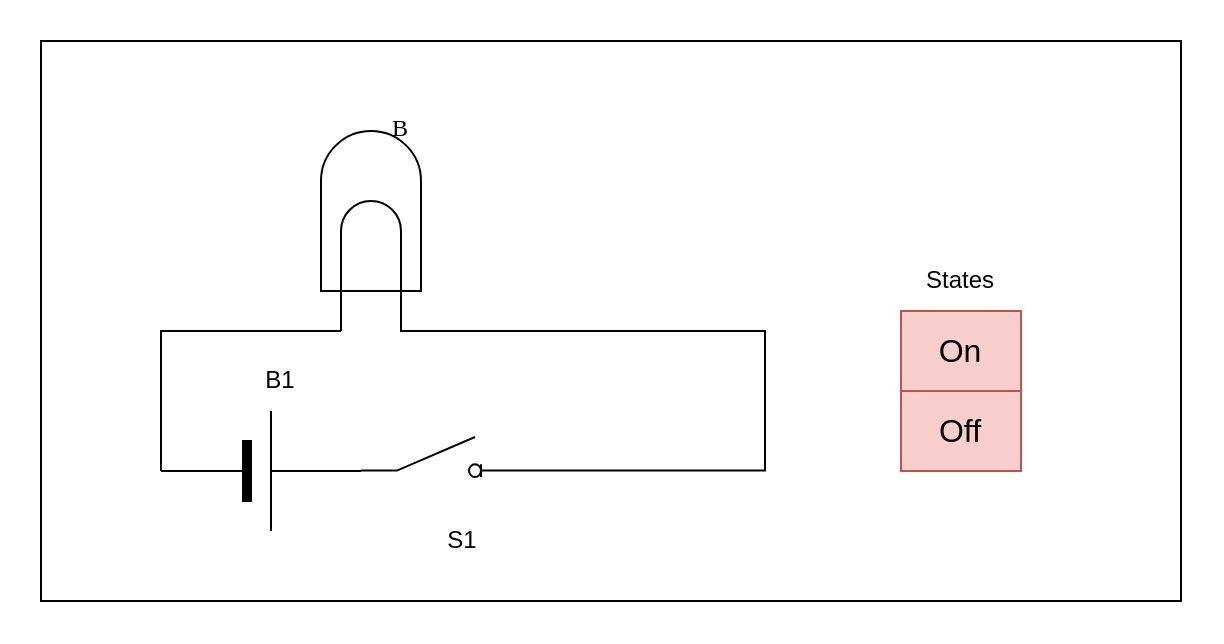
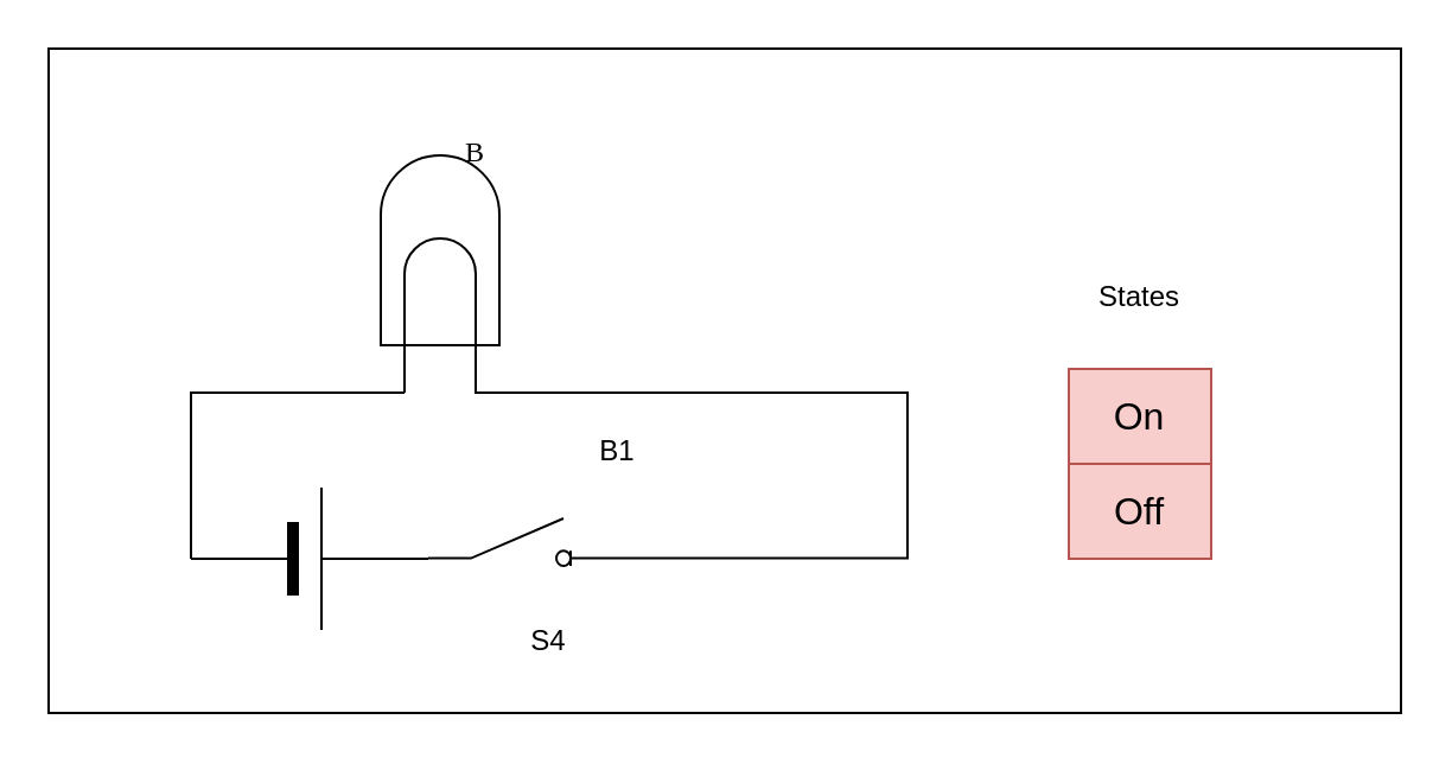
  <mxCell id="0" />
  <mxCell id="1" parent="0" />
  <mxCell id="2" value="" style="rounded=0;whiteSpace=wrap;html=1;" vertex="1" parent="1"><mxGeometry x="20" y="20" width="570" height="280" as="geometry" /></mxCell>
  <mxCell id="3" style="edgeStyle=orthogonalEdgeStyle;rounded=0;html=1;exitX=0;exitY=0.5;exitPerimeter=0;labelBackgroundColor=none;startArrow=none;startFill=0;startSize=5;endArrow=none;endFill=0;endSize=5;jettySize=auto;orthogonalLoop=1;strokeWidth=1;fontFamily=Verdana;fontSize=12" parent="1" edge="1"><mxGeometry relative="1" as="geometry"><Array as="points"><mxPoint x="122" y="285" /></Array><mxPoint x="162" y="285" as="sourcePoint" /></mxGeometry></mxCell>
  <mxCell id="4" value="" style="group" parent="1" vertex="1" connectable="0"><mxGeometry x="80" y="55" width="302" height="210" as="geometry" /></mxCell>
  <mxCell id="5" style="edgeStyle=orthogonalEdgeStyle;rounded=0;html=1;entryX=0.2;entryY=1;entryPerimeter=0;labelBackgroundColor=none;startArrow=none;startFill=0;startSize=5;endArrow=none;endFill=0;endSize=5;jettySize=auto;orthogonalLoop=1;strokeWidth=1;fontFamily=Verdana;fontSize=12;entryDx=0;entryDy=0;" parent="4" target="8" edge="1"><mxGeometry relative="1" as="geometry"><mxPoint y="180" as="sourcePoint" /><mxPoint x="-68" y="180" as="targetPoint" /><Array as="points"><mxPoint y="110" /><mxPoint x="90" y="110" /></Array></mxGeometry></mxCell>
  <mxCell id="6" style="edgeStyle=orthogonalEdgeStyle;rounded=0;html=1;exitX=1;exitY=0.84;labelBackgroundColor=none;startArrow=none;startFill=0;startSize=5;endArrow=none;endFill=0;endSize=5;jettySize=auto;orthogonalLoop=1;strokeWidth=1;fontFamily=Verdana;fontSize=12;exitDx=0;exitDy=0;entryX=0.35;entryY=0.6;entryDx=0;entryDy=0;entryPerimeter=0;" parent="4" source="10" target="7" edge="1"><mxGeometry relative="1" as="geometry"><mxPoint x="130" y="50" as="targetPoint" /><Array as="points"><mxPoint x="302" y="180" /><mxPoint x="302" y="110" /><mxPoint x="120" y="110" /></Array><mxPoint x="212" y="180" as="sourcePoint" /></mxGeometry></mxCell>
  <mxCell id="7" value="B" style="shape=waypoint;sketch=0;fillStyle=solid;size=6;pointerEvents=1;points=[];fillColor=none;resizable=0;rotatable=0;perimeter=centerPerimeter;snapToPoint=1;verticalAlign=top;spacingBottom=0;spacingTop=-5;fontFamily=Verdana;fontSize=12;" parent="4" vertex="1"><mxGeometry x="100" width="40" height="40" as="geometry" /></mxCell>
  <mxCell id="8" value="" style="verticalLabelPosition=bottom;shadow=0;dashed=0;align=center;html=1;verticalAlign=top;shape=mxgraph.electrical.opto_electronics.lamp" parent="4" vertex="1"><mxGeometry x="80" y="10" width="50" height="100" as="geometry" /></mxCell>
  <mxCell id="9" value="" style="verticalLabelPosition=bottom;shadow=0;dashed=0;align=center;fillColor=strokeColor;html=1;verticalAlign=top;strokeWidth=1;shape=mxgraph.electrical.miscellaneous.monocell_battery;" parent="4" vertex="1"><mxGeometry y="150" width="100" height="60" as="geometry" /></mxCell>
  <mxCell id="10" value="" style="html=1;shape=mxgraph.electrical.electro-mechanical.switchDisconnector;aspect=fixed;elSwitchState=off;" parent="4" vertex="1"><mxGeometry x="100" y="163" width="75" height="20" as="geometry" /></mxCell>
- <mxCell id="11" value="B1" style="text;html=1;align=center;verticalAlign=middle;whiteSpace=wrap;rounded=0;" vertex="1" parent="4"><mxGeometry x="30" y="120" width="60" height="30" as="geometry" /></mxCell>
+ <mxCell id="11" value="B1" style="text;html=1;align=center;verticalAlign=middle;whiteSpace=wrap;rounded=0;" vertex="1" parent="4"><mxGeometry x="150" y="120" width="60" height="30" as="geometry" /></mxCell>
  <mxCell id="12" value="" style="shape=table;startSize=0;container=1;collapsible=0;childLayout=tableLayout;fontSize=16;fillColor=#f8cecc;strokeColor=#b85450;" parent="1" vertex="1"><mxGeometry x="450" y="155" width="60" height="80" as="geometry" /></mxCell>
  <mxCell id="13" value="" style="shape=tableRow;horizontal=0;startSize=0;swimlaneHead=0;swimlaneBody=0;strokeColor=inherit;top=0;left=0;bottom=0;right=0;collapsible=0;dropTarget=0;fillColor=none;points=[[0,0.5],[1,0.5]];portConstraint=eastwest;fontSize=16;" parent="12" vertex="1"><mxGeometry width="60" height="40" as="geometry" /></mxCell>
  <mxCell id="14" value="On" style="shape=partialRectangle;html=1;whiteSpace=wrap;connectable=0;strokeColor=inherit;overflow=hidden;fillColor=none;top=0;left=0;bottom=0;right=0;pointerEvents=1;fontSize=16;" parent="13" vertex="1"><mxGeometry width="60" height="40" as="geometry"><mxRectangle width="60" height="40" as="alternateBounds" /></mxGeometry></mxCell>
  <mxCell id="15" value="" style="shape=tableRow;horizontal=0;startSize=0;swimlaneHead=0;swimlaneBody=0;strokeColor=inherit;top=0;left=0;bottom=0;right=0;collapsible=0;dropTarget=0;fillColor=none;points=[[0,0.5],[1,0.5]];portConstraint=eastwest;fontSize=16;" parent="12" vertex="1"><mxGeometry y="40" width="60" height="40" as="geometry" /></mxCell>
  <mxCell id="16" value="Off" style="shape=partialRectangle;html=1;whiteSpace=wrap;connectable=0;strokeColor=inherit;overflow=hidden;fillColor=none;top=0;left=0;bottom=0;right=0;pointerEvents=1;fontSize=16;" parent="15" vertex="1"><mxGeometry width="60" height="40" as="geometry"><mxRectangle width="60" height="40" as="alternateBounds" /></mxGeometry></mxCell>
- <mxCell id="17" value="S1" style="text;html=1;align=center;verticalAlign=middle;whiteSpace=wrap;rounded=0;" vertex="1" parent="1"><mxGeometry x="201" y="255" width="60" height="30" as="geometry" /></mxCell>
- <mxCell id="18" value="States" style="text;html=1;align=center;verticalAlign=middle;whiteSpace=wrap;rounded=0;" vertex="1" parent="1"><mxGeometry x="450" y="125" width="60" height="30" as="geometry" /></mxCell>
+ <mxCell id="17" value="S4" style="text;html=1;align=center;verticalAlign=middle;whiteSpace=wrap;rounded=0;" vertex="1" parent="1"><mxGeometry x="201" y="255" width="60" height="30" as="geometry" /></mxCell>
+ <mxCell id="18" value="States" style="text;html=1;align=center;verticalAlign=middle;whiteSpace=wrap;rounded=0;" vertex="1" parent="1"><mxGeometry x="450" y="110" width="60" height="30" as="geometry" /></mxCell>
